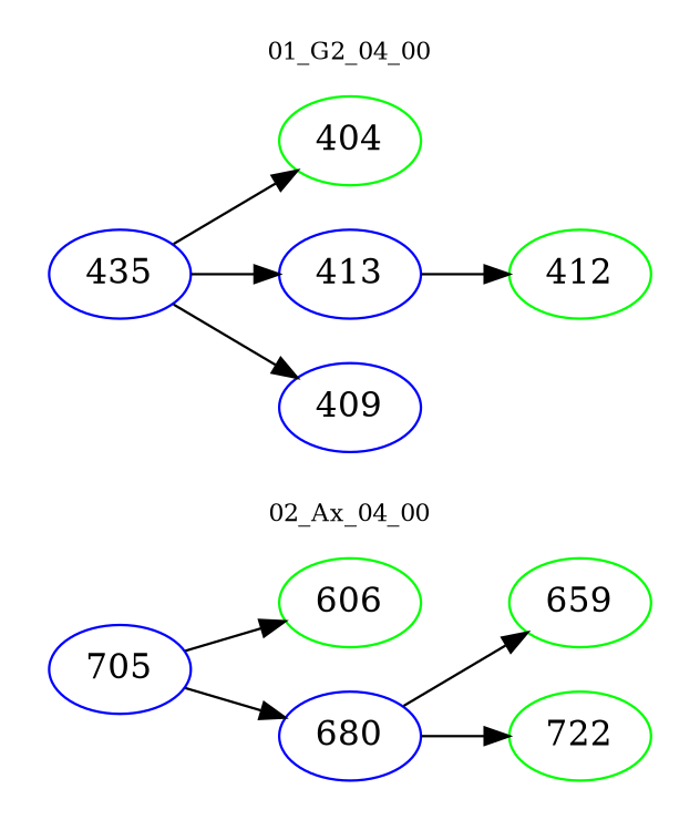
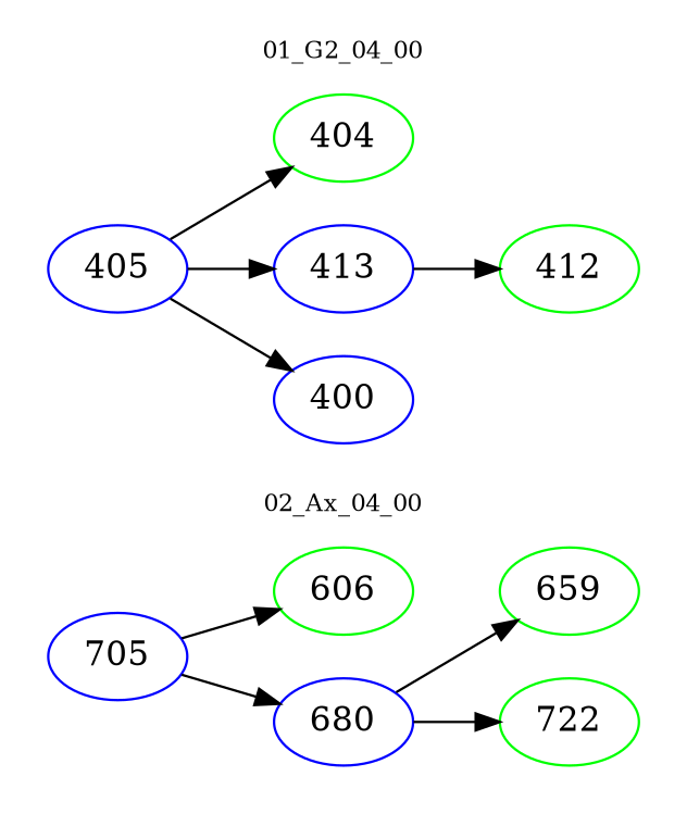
  digraph {
    rankdir=LR
    node [color=blue]
    edge [color=black]
    n1 [label=705]
    n2 [label=680]
    n3 [color=green label=606]
    n4 [color=green label=722]
    n5 [color=green label=659]
-   n6 [label=435]
-   n7 [label=409]
+   n6 [label=405]
+   n7 [label=400]
    n8 [label=413]
    n9 [color=green label=404]
    n10 [color=green label=412]
    subgraph cluster_1 {
      color=white
      fontsize=10
      label="02_Ax_04_00"
      n1
      n2
      n3
      n4
      n5
    }
    subgraph cluster_2 {
      color=white
      fontsize=10
      label="01_G2_04_00"
      n6
      n7
      n8
      n9
      n10
    }
    n1 -> n2
    n1 -> n3
    n2 -> n4
    n2 -> n5
    n6 -> n7
    n6 -> n8
    n6 -> n9
    n8 -> n10
  }
